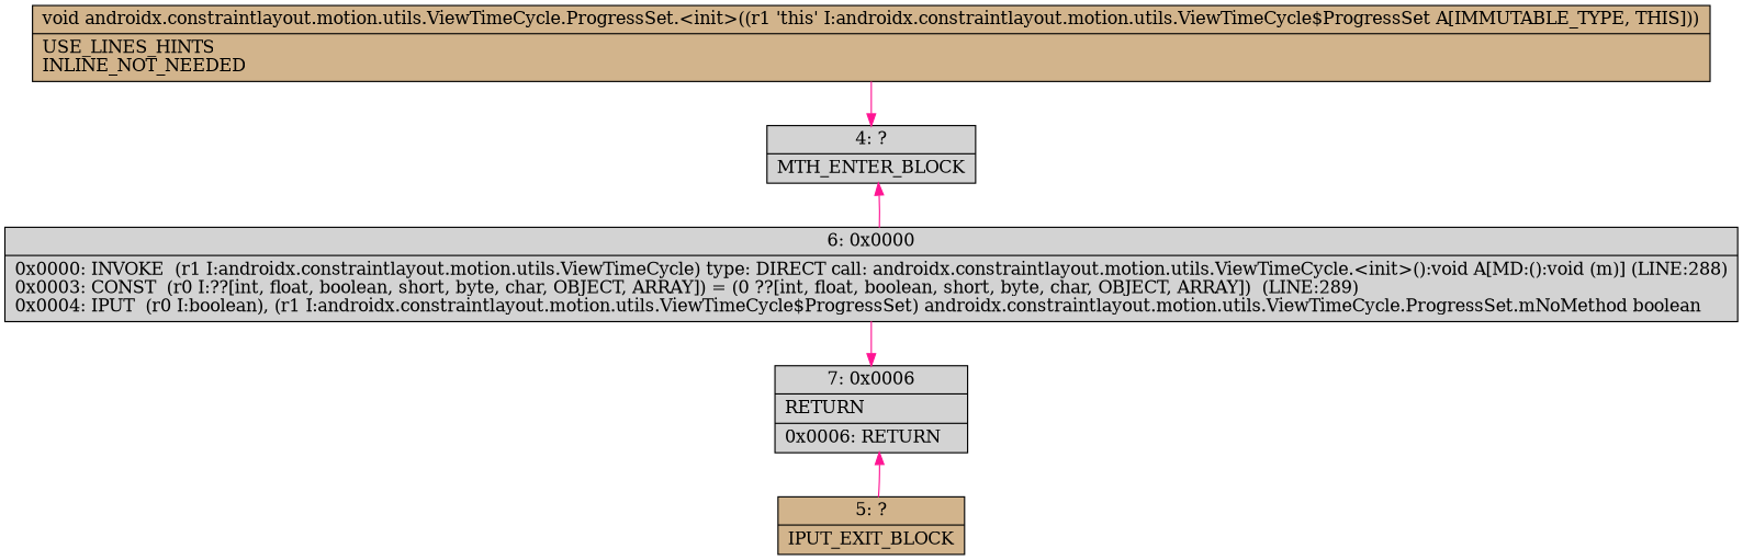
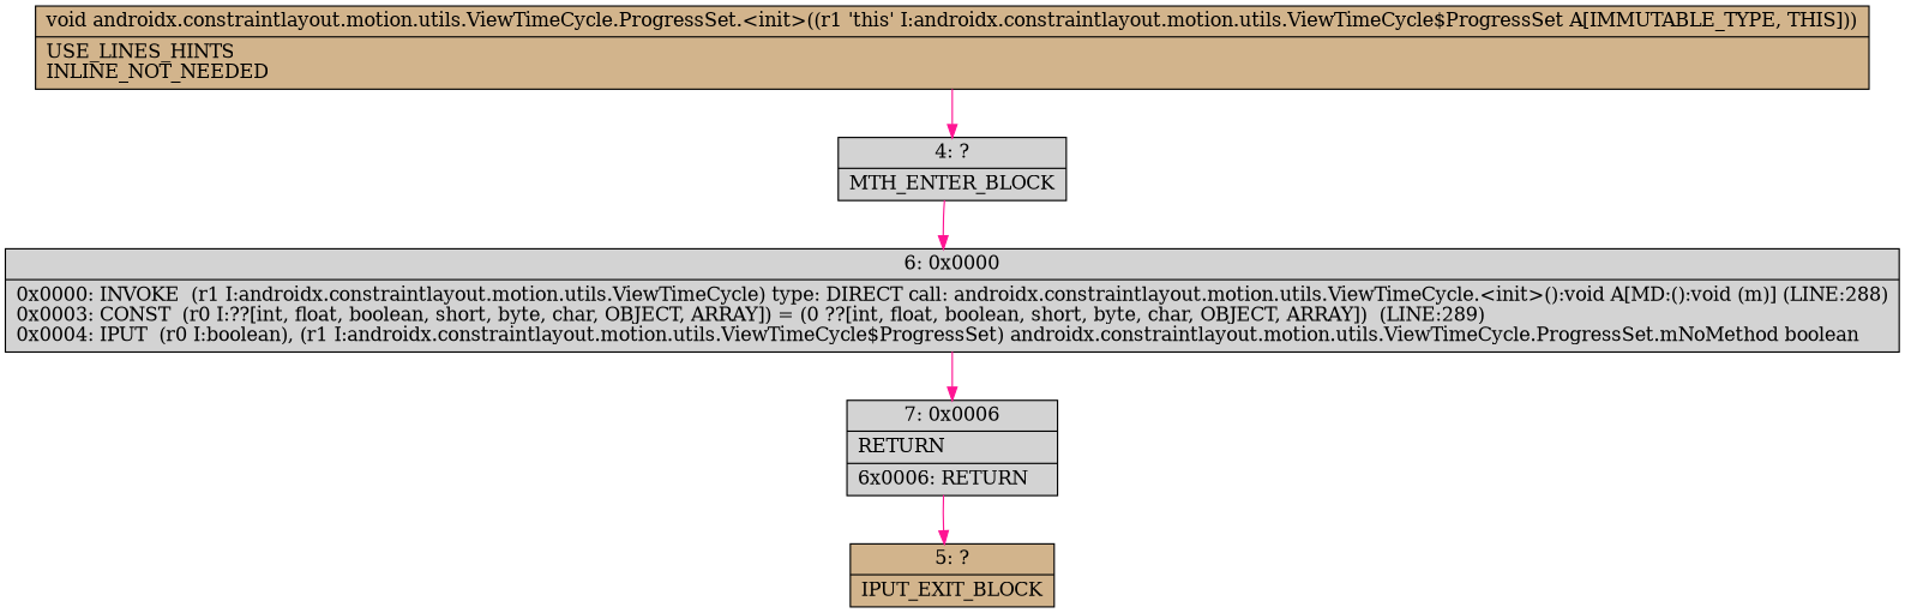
  digraph {
    node [fillcolor=lightgrey shape=record style=filled]
    edge [color=deeppink]
    n1 [label="{4\:\ ?|MTH_ENTER_BLOCK\l}"]
    n2 [label="{6\:\ 0x0000|0x0000: INVOKE  (r1 I:androidx.constraintlayout.motion.utils.ViewTimeCycle) type: DIRECT call: androidx.constraintlayout.motion.utils.ViewTimeCycle.\<init\>():void A[MD:():void (m)] (LINE:288)\l0x0003: CONST  (r0 I:??[int, float, boolean, short, byte, char, OBJECT, ARRAY]) = (0 ??[int, float, boolean, short, byte, char, OBJECT, ARRAY])  (LINE:289)\l0x0004: IPUT  (r0 I:boolean), (r1 I:androidx.constraintlayout.motion.utils.ViewTimeCycle$ProgressSet) androidx.constraintlayout.motion.utils.ViewTimeCycle.ProgressSet.mNoMethod boolean \l}"]
-   n3 [label="{7\:\ 0x0006|RETURN\l|0x0006: RETURN   \l}"]
+   n3 [label="{7\:\ 0x0006|RETURN\l|6x0006: RETURN   \l}"]
    n4 [fillcolor=tan label="{5\:\ ?|IPUT_EXIT_BLOCK\l}"]
    n5 [fillcolor=tan label="{void androidx.constraintlayout.motion.utils.ViewTimeCycle.ProgressSet.\<init\>((r1 'this' I:androidx.constraintlayout.motion.utils.ViewTimeCycle$ProgressSet A[IMMUTABLE_TYPE, THIS]))  | USE_LINES_HINTS\lINLINE_NOT_NEEDED\l}"]
-   n2 -> n1
+   n1 -> n2
    n2 -> n3
-   n4 -> n3
+   n3 -> n4
    n5 -> n1
  }
